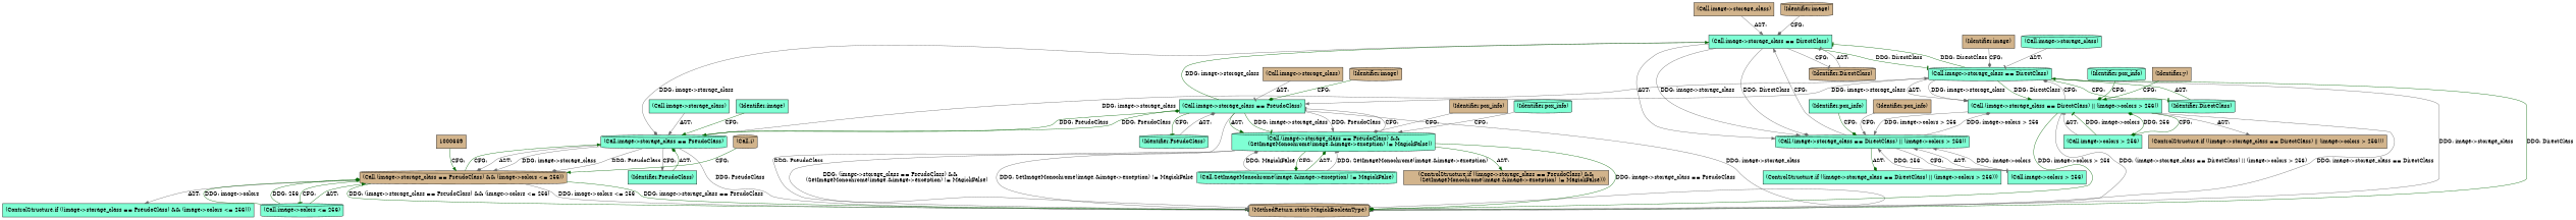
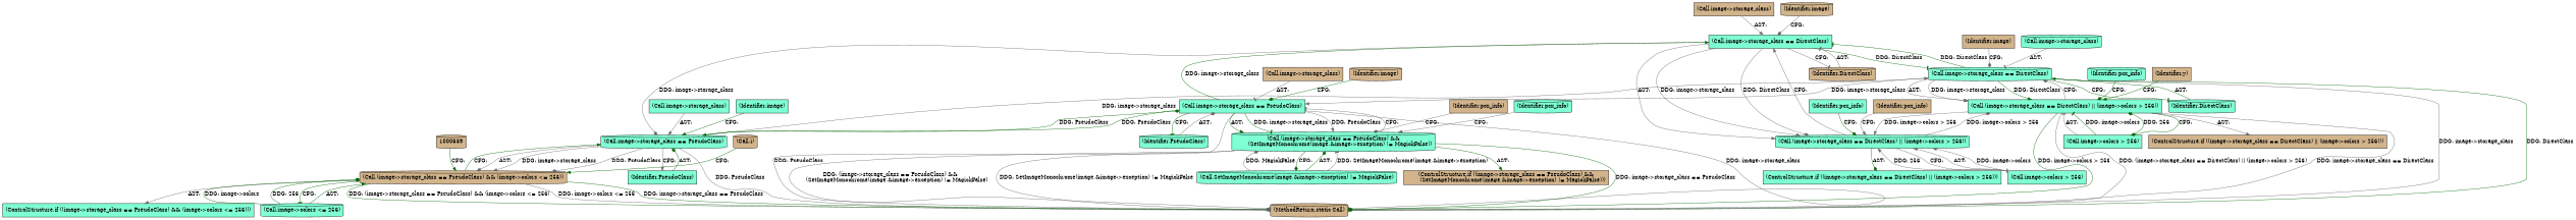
  digraph {
    node [fillcolor=aquamarine shape=box style=filled]
    edge [arrowhead=normal color=gray40]
    n1 [label="(Call,image->storage_class == DirectClass)"]
    n2 [label="(Call,image->storage_class == DirectClass)" shape=cylinder]
    n3 [label="(Call,image->storage_class == PseudoClass)" shape=cylinder]
    n4 [label="(Call,(image->storage_class == DirectClass) || (image->colors > 256))" shape=cylinder]
    n5 [fillcolor=tan label="(Identifier,DirectClass)" shape=cylinder]
    n6 [label="(Call,image->storage_class == PseudoClass)"]
-   n7 [fillcolor=tan label="(MethodReturn,static MagickBooleanType)" shape=cylinder]
+   n7 [fillcolor=tan label="(MethodReturn,static Call)" shape=cylinder]
    n8 [label="(Call,(image->storage_class == DirectClass) || (image->colors > 256))"]
    n9 [label="(Identifier,DirectClass)" shape=cylinder]
    n10 [fillcolor=tan label="(Call,(image->storage_class == PseudoClass) && (image->colors <= 256))" shape=cylinder]
    n11 [label="(Identifier,PseudoClass)"]
    n12 [label="(Call,image->colors > 256)"]
    n13 [label="(ControlStructure,if ((image->storage_class == DirectClass) || (image->colors > 256)))"]
    n14 [label="(Call,(image->storage_class == PseudoClass) &&\n        (SetImageMonochrome(image,&image->exception) != MagickFalse))" shape=cylinder]
    n15 [label="(Identifier,PseudoClass)" shape=cylinder]
    n16 [label="(Call,SetImageMonochrome(image,&image->exception) != MagickFalse)" shape=cylinder]
    n17 [fillcolor=tan label="(ControlStructure,if ((image->storage_class == PseudoClass) &&\n        (SetImageMonochrome(image,&image->exception) != MagickFalse)))"]
    n18 [label="(Call,image->colors > 256)"]
    n19 [fillcolor=tan label="(ControlStructure,if ((image->storage_class == DirectClass) || (image->colors > 256)))"]
    n20 [label="(ControlStructure,if ((image->storage_class == PseudoClass) && (image->colors <= 256)))"]
    n21 [label="(Call,image->colors <= 256)" shape=cylinder]
    n22 [fillcolor=tan label="(Call,i)" shape=cylinder]
    n23 [fillcolor=tan label="(Call,image->storage_class)"]
    n24 [fillcolor=tan label="(Identifier,pcx_info)"]
    n25 [label="(Call,image->storage_class)"]
    n26 [fillcolor=tan label="(Identifier,image)" shape=cylinder]
    n27 [fillcolor=tan label="(Identifier,pcx_info)"]
    n28 [fillcolor=tan label="(Identifier,image)" shape=cylinder]
    n29 [fillcolor=tan label="(Identifier,image)"]
    n30 [label="(Identifier,pcx_info)" shape=cylinder]
    n31 [label="(Identifier,pcx_info)" shape=cylinder]
    n32 [label="(Identifier,image)"]
    n33 [fillcolor=tan label="(Call,image->storage_class)"]
    n34 [fillcolor=tan label="(Identifier,y)"]
    n35 [label="(Identifier,pcx_info)"]
    n36 [label="(Call,image->storage_class)" shape=cylinder]
-   1000639 [fillcolor=tan]
+   1000639 [fillcolor=tan shape=cylinder]
    n1 -> n2 [arrowhead=tee color=darkgreen label="DDG: DirectClass"]
    n1 -> n3 [arrowhead=diamond label="DDG: image->storage_class"]
    n1 -> n4 [label="AST: "]
    n1 -> n4 [label="DDG: image->storage_class"]
    n1 -> n4 [arrowhead=diamond label="DDG: DirectClass"]
    n1 -> n5 [arrowhead=tee label="CFG: "]
    n2 -> n1 [arrowhead=tee color=darkgreen label="DDG: DirectClass"]
    n2 -> n6 [label="DDG: image->storage_class"]
    n2 -> n7 [arrowhead=diamond label="DDG: image->storage_class"]
    n2 -> n7 [arrowhead=tee color=darkgreen label="DDG: DirectClass"]
    n2 -> n8 [label="AST: "]
    n2 -> n8 [label="DDG: image->storage_class"]
    n2 -> n8 [color=darkgreen label="DDG: DirectClass"]
    n2 -> n9 [arrowhead=tee color=darkgreen label="CFG: "]
    n3 -> n2 [label="DDG: image->storage_class"]
    n3 -> n6 [arrowhead=diamond color=darkgreen label="DDG: PseudoClass"]
    n3 -> n7 [arrowhead=tee label="DDG: PseudoClass"]
    n3 -> n10 [arrowhead=diamond label="AST: "]
    n3 -> n10 [label="DDG: image->storage_class"]
    n3 -> n10 [arrowhead=diamond label="DDG: PseudoClass"]
    n3 -> n11 [label="CFG: "]
    n4 -> n1 [label="CFG: "]
    n4 -> n8 [arrowhead=diamond label="DDG: image->colors > 256"]
    n4 -> n12 [arrowhead=tee label="CFG: "]
    n4 -> n13 [arrowhead=diamond color=darkgreen label="AST: "]
    n5 -> n1 [arrowhead=tee label="AST: "]
    n6 -> n1 [color=darkgreen label="DDG: image->storage_class"]
    n6 -> n3 [color=darkgreen label="DDG: PseudoClass"]
    n6 -> n7 [arrowhead=tee label="DDG: image->storage_class"]
    n6 -> n7 [label="DDG: PseudoClass"]
    n6 -> n14 [color=darkgreen label="AST: "]
    n6 -> n14 [arrowhead=tee color=darkgreen label="DDG: image->storage_class"]
    n6 -> n14 [label="DDG: PseudoClass"]
    n6 -> n15 [arrowhead=tee color=darkgreen label="CFG: "]
    n8 -> n2 [arrowhead=diamond label="CFG: "]
    n8 -> n4 [label="DDG: image->colors > 256"]
    n8 -> n7 [label="DDG: (image->storage_class == DirectClass) || (image->colors > 256)"]
    n8 -> n7 [arrowhead=diamond label="DDG: image->storage_class == DirectClass"]
    n8 -> n7 [arrowhead=diamond color=darkgreen label="DDG: image->colors > 256"]
    n8 -> n18 [arrowhead=diamond color=darkgreen label="CFG: "]
    n8 -> n19 [label="AST: "]
    n9 -> n2 [color=darkgreen label="AST: "]
    n10 -> n3 [color=darkgreen label="CFG: "]
    n10 -> n7 [arrowhead=tee color=darkgreen label="DDG: (image->storage_class == PseudoClass) && (image->colors <= 256)"]
    n10 -> n7 [arrowhead=tee label="DDG: image->colors <= 256"]
    n10 -> n7 [color=darkgreen label="DDG: image->storage_class == PseudoClass"]
    n10 -> n20 [label="AST: "]
    n10 -> n21 [arrowhead=tee color=darkgreen label="CFG: "]
    n11 -> n3 [arrowhead=diamond color=darkgreen label="AST: "]
    n12 -> n4 [label="AST: "]
    n12 -> n4 [label="DDG: image->colors"]
    n12 -> n4 [label="DDG: 256"]
    n14 -> n6 [arrowhead=tee label="CFG: "]
    n14 -> n7 [arrowhead=tee label="DDG: (image->storage_class == PseudoClass) &&\n        (SetImageMonochrome(image,&image->exception) != MagickFalse)"]
    n14 -> n7 [arrowhead=diamond label="DDG: SetImageMonochrome(image,&image->exception) != MagickFalse"]
    n14 -> n7 [arrowhead=diamond color=darkgreen label="DDG: image->storage_class == PseudoClass"]
    n14 -> n16 [arrowhead=diamond color=darkgreen label="CFG: "]
    n14 -> n17 [color=darkgreen label="AST: "]
    n15 -> n6 [arrowhead=diamond label="AST: "]
    n16 -> n14 [arrowhead=diamond color=darkgreen label="AST: "]
    n16 -> n14 [arrowhead=tee label="DDG: SetImageMonochrome(image,&image->exception)"]
    n16 -> n14 [arrowhead=diamond label="DDG: MagickFalse"]
    n18 -> n8 [arrowhead=tee label="AST: "]
    n18 -> n8 [arrowhead=tee color=darkgreen label="DDG: image->colors"]
    n18 -> n8 [arrowhead=diamond color=darkgreen label="DDG: 256"]
    n21 -> n10 [color=darkgreen label="AST: "]
    n21 -> n10 [arrowhead=diamond color=darkgreen label="DDG: image->colors"]
    n21 -> n10 [arrowhead=diamond color=darkgreen label="DDG: 256"]
    n22 -> n10 [color=darkgreen label="CFG: "]
    n23 -> n1 [label="AST: "]
    n24 -> n14 [arrowhead=diamond label="CFG: "]
    n25 -> n3 [label="AST: "]
    n26 -> n1 [arrowhead=diamond label="CFG: "]
    n27 -> n4 [label="CFG: "]
    n28 -> n6 [arrowhead=diamond color=darkgreen label="CFG: "]
    n29 -> n2 [arrowhead=diamond label="CFG: "]
    n30 -> n14 [label="CFG: "]
    n31 -> n8 [arrowhead=diamond color=darkgreen label="CFG: "]
    n32 -> n3 [color=darkgreen label="CFG: "]
    n33 -> n6 [arrowhead=tee label="AST: "]
    n34 -> n8 [color=darkgreen label="CFG: "]
    n35 -> n4 [arrowhead=diamond color=darkgreen label="CFG: "]
    n36 -> n2 [arrowhead=tee label="AST: "]
    1000639 -> n10 [color=darkgreen label="CFG: "]
  }
